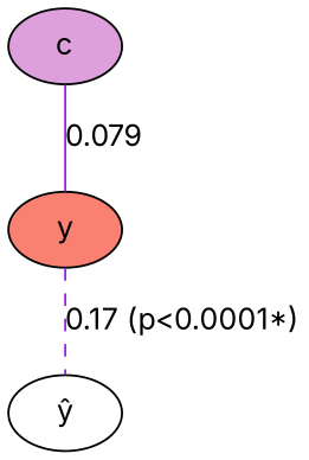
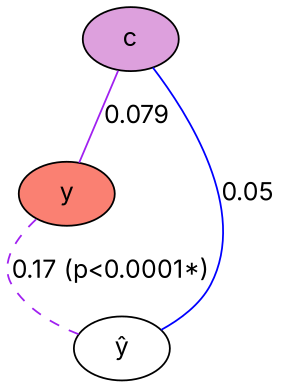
  graph {
    fontname=Inter
    rankdir=TB
    node [fontname=Inter style=filled]
    edge [color=purple fontname=Inter]
    n1 [fillcolor=plum label=c]
    n2 [fillcolor=salmon label=y]
    n3 [label=<y&#770;> style=""]
    n1 -- n2 [label=0.079]
+   n1 -- n3 [color=blue label=0.05]
    n2 -- n3 [label="0.17 (p<0.0001*)" style=dashed]
  }
